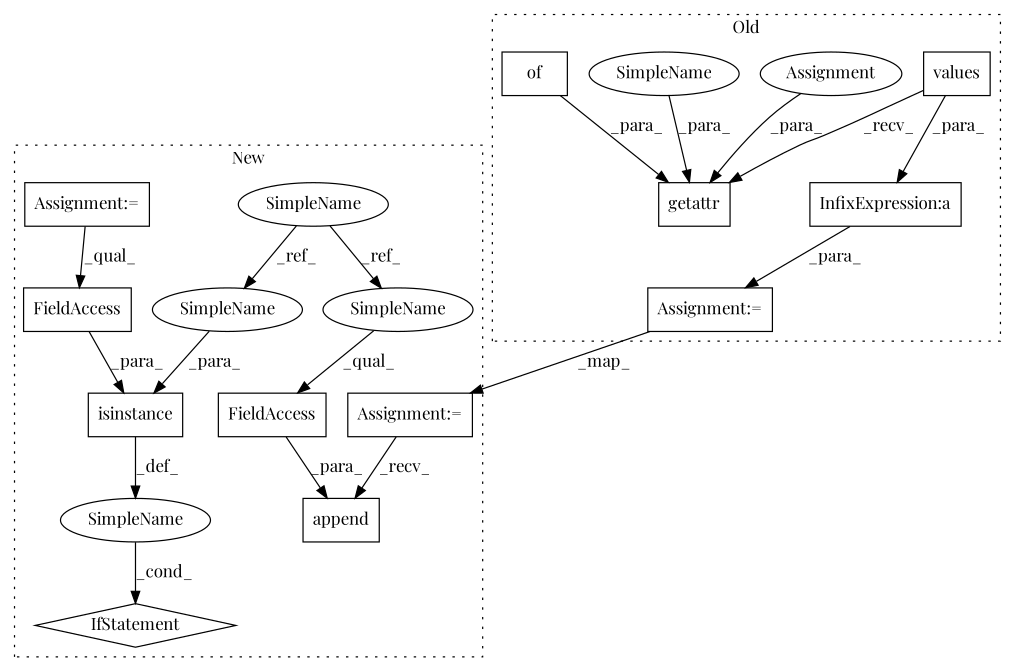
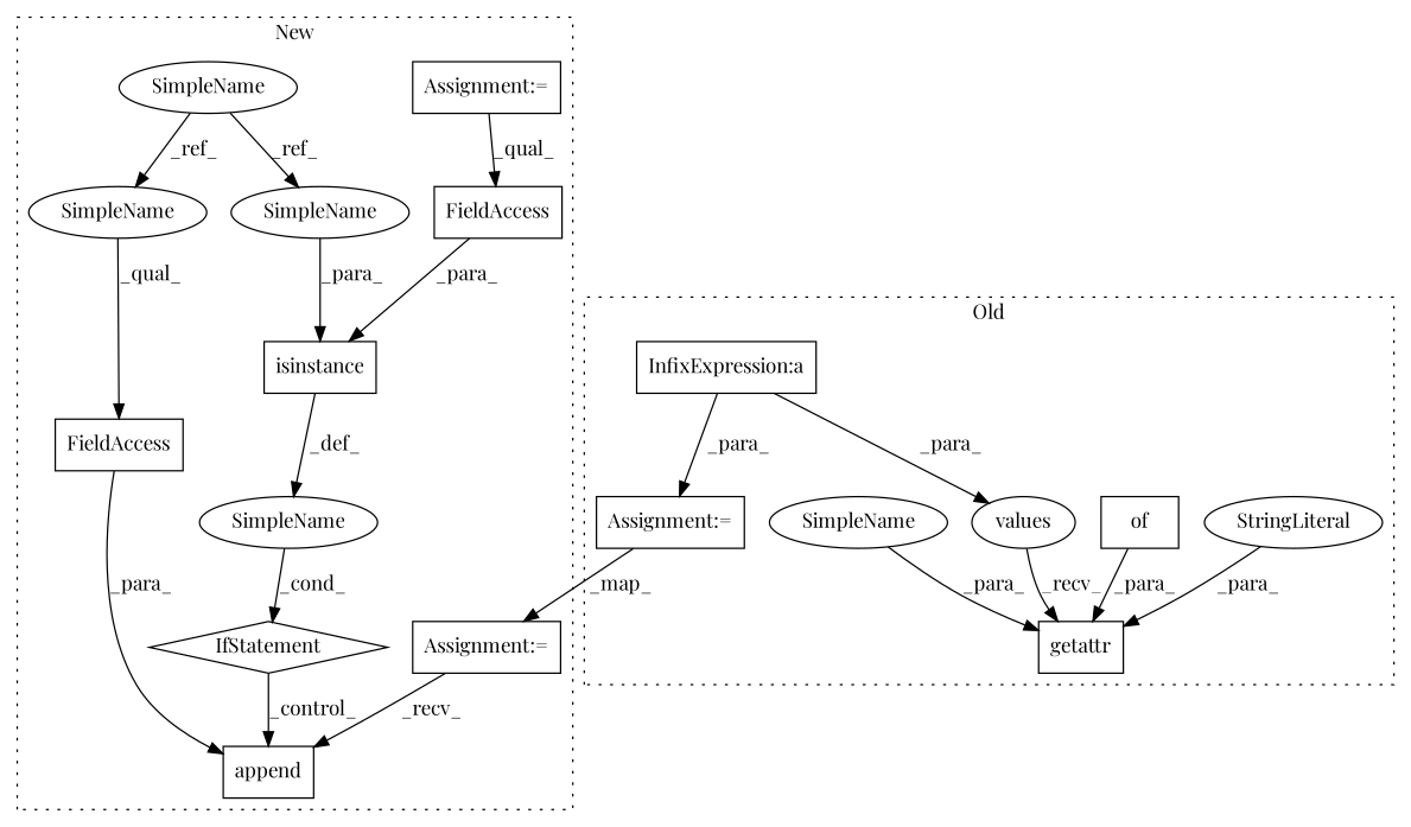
  digraph {
    fontname="Playfair Display"
    node [a=32 fontname="Playfair Display" l=8 s=23164 shape=box]
    edge [fontname="Playfair Display"]
    n1 [l="8,1" label=getattr s="21481,21521"]
-   n2 [a=45 l=14 label=Assignment s=21498 shape=ellipse]
-   n3 [label=values s=21523]
+   n2 [a=45 l=14 label=StringLiteral s=21498 shape=ellipse]
+   n3 [label=values s=21523 shape=ellipse]
    n4 [l=4 label=of s=21517]
    n5 [a=27 l=3 label="InfixExpression:a" s=21478]
    n6 [a=7 l=1 label="Assignment:=" s=21461]
    n7 [a=42 label=SimpleName s=21489 shape=ellipse]
    n8 [l="7,1" label=append s="23157,23190"]
    n9 [a=25 l="4,2" label=IfStatement s="23078,23139" shape=diamond]
    n10 [a=42 label=SimpleName shape=ellipse l="" s=""]
    n11 [a=22 l=26 label=FieldAccess]
    n12 [l="11,1" label=isinstance s="23082,23138"]
    n13 [a=22 l=36 label=FieldAccess s=23102]
    n14 [a=7 l=16 label="Assignment:=" s=22963]
    n15 [a=7 l=1 label="Assignment:=" s=23056]
    n16 [a=42 label=SimpleName s=22928 shape=ellipse]
    n17 [a=42 label=SimpleName s=23093 shape=ellipse]
    n18 [a=42 label=SimpleName shape=ellipse]
    subgraph cluster_1 {
      label=Old
      style=dotted
      n1
      n2
      n3
      n4
      n5
      n6
      n7
    }
    subgraph cluster_2 {
      label=New
      style=dotted
      n8
      n9
      n10
      n11
      n12
      n13
      n14
      n15
      n16
      n17
      n18
    }
    n2 -> n1 [label=_para_]
    n3 -> n1 [label=_recv_]
-   n3 -> n5 [label=_para_]
+   n5 -> n3 [label=_para_]
    n4 -> n1 [label=_para_]
    n5 -> n6 [label=_para_]
    n6 -> n15 [label=_map_]
    n7 -> n1 [label=_para_]
+   n9 -> n8 [label=_control_]
    n10 -> n9 [label=_cond_]
    n11 -> n8 [label=_para_]
    n12 -> n10 [label=_def_]
    n13 -> n12 [label=_para_]
    n14 -> n13 [label=_qual_]
    n15 -> n8 [label=_recv_]
    n16 -> n17 [label=_ref_]
    n16 -> n18 [label=_ref_]
    n17 -> n12 [label=_para_]
    n18 -> n11 [label=_qual_]
  }
